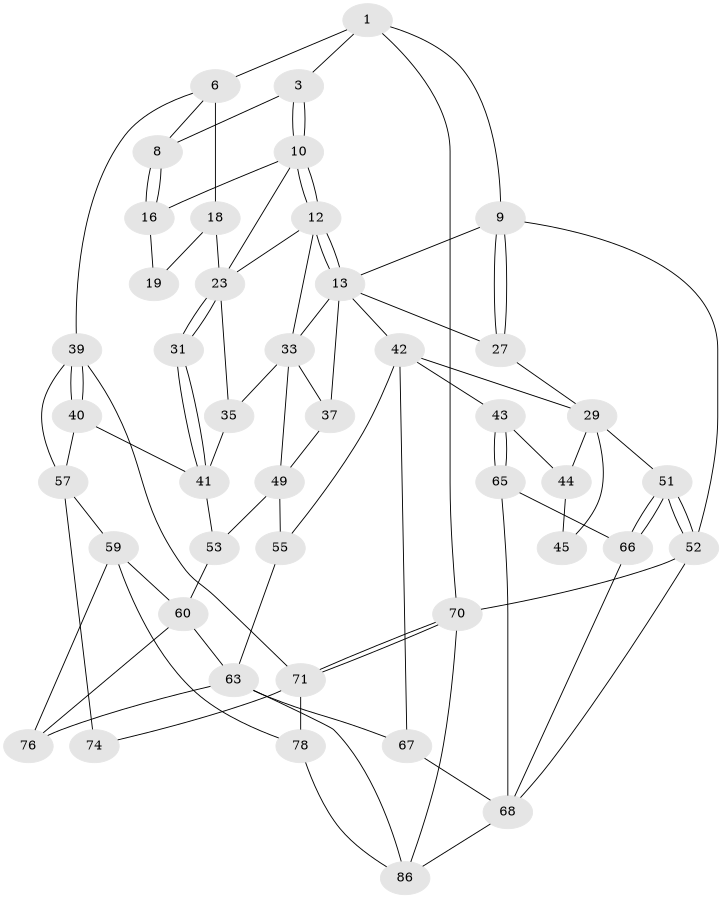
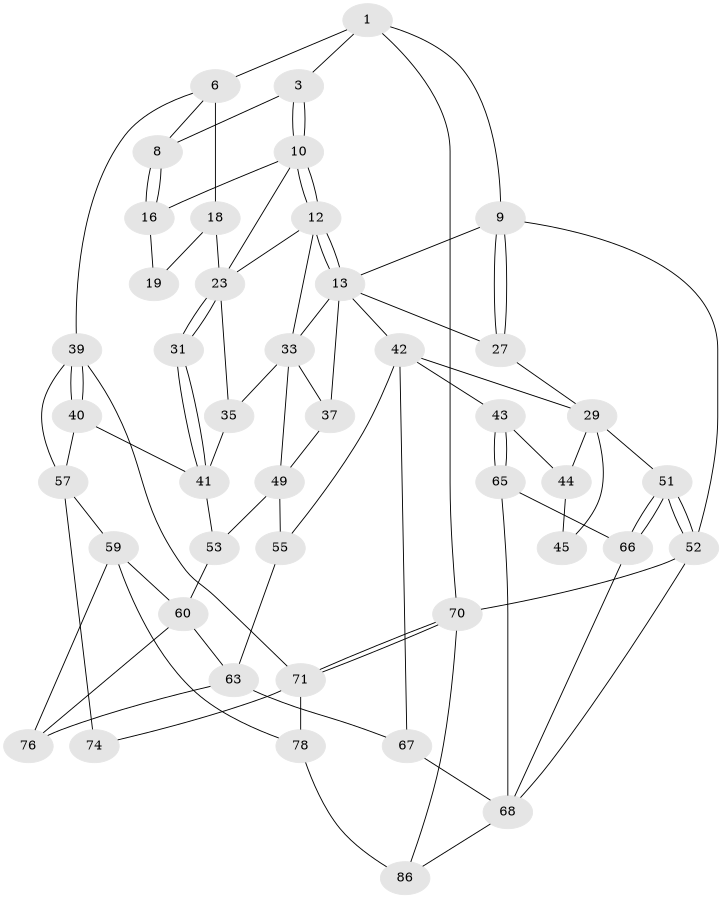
  graph {
    node [color=gray90 style=filled]
    1 [super="+5+2"]
    3 [super="+4"]
    6 [super="+7+20"]
    9 [super="+10"]
    70
    8
    n7 [label=10 super="+17"]
    18 [super="+21"]
    39 [super="+72"]
    13 [super="+14"]
    27
    52
    71 [super="+77"]
    86 [super="+88"]
    16
    12 [super="+26"]
    23 [super="+24"]
    19
    40
    57 [super="+73+58"]
    33 [super="+36+34"]
    37
    42 [super="+56"]
    29 [super="+30"]
    68 [super="+69"]
    31
    35
    49 [super="+54"]
    44
    45
    51
    43
    55
    67 [super="+83"]
    41 [super="+46"]
    66
    53 [super="+61"]
    59 [super="+75"]
    74
    78
    60 [super="+62"]
    65
    63 [super="+81+64"]
    76 [super="+80"]
    1 -- 3
    1 -- 6
    1 -- 9
    1 -- 70
    3 -- 8
    3 -- n7
    3 -- n7
    6 -- 8
    6 -- 18 [weight=2]
    6 -- 39
    9 -- 13
    9 -- 27
    9 -- 27
    9 -- 52
    70 -- 71
    70 -- 71
    70 -- 86
    8 -- 16
    8 -- 16
    n7 -- 16
    n7 -- 12
    n7 -- 12
    n7 -- 23
    18 -- 23
    18 -- 19 [weight=2]
    39 -- 71
    39 -- 40
    39 -- 40
    39 -- 57
    13 -- 27
    13 -- 33
    13 -- 37
    13 -- 42
    27 -- 29
    52 -- 70
    52 -- 68
    71 -- 74
    71 -- 78
    16 -- 19
    12 -- 13
    12 -- 13
    12 -- 23
    12 -- 33
    23 -- 31 [weight=2]
    23 -- 31
    23 -- 35
    40 -- 57
    40 -- 41
    57 -- 59
    57 -- 74 [weight=2]
    33 -- 37
    33 -- 35
    33 -- 49
    37 -- 49
    42 -- 29
    42 -- 43
    42 -- 55
    42 -- 67
    29 -- 44
    29 -- 45 [weight=2]
    29 -- 51
    68 -- 86
    31 -- 41
    31 -- 41
    35 -- 41
    49 -- 55
    49 -- 53
    44 -- 45
    51 -- 52
    51 -- 52
    51 -- 66
    51 -- 66
    43 -- 44
    43 -- 65
    43 -- 65
    55 -- 63
    67 -- 68 [weight=2]
    41 -- 53 [weight=2]
    66 -- 68
    53 -- 60
    59 -- 78
    59 -- 60
    59 -- 76 [weight=2]
    78 -- 86
    60 -- 63
    60 -- 76
    65 -- 68
    65 -- 66
-   63 -- 86
    63 -- 67
    63 -- 76
  }
